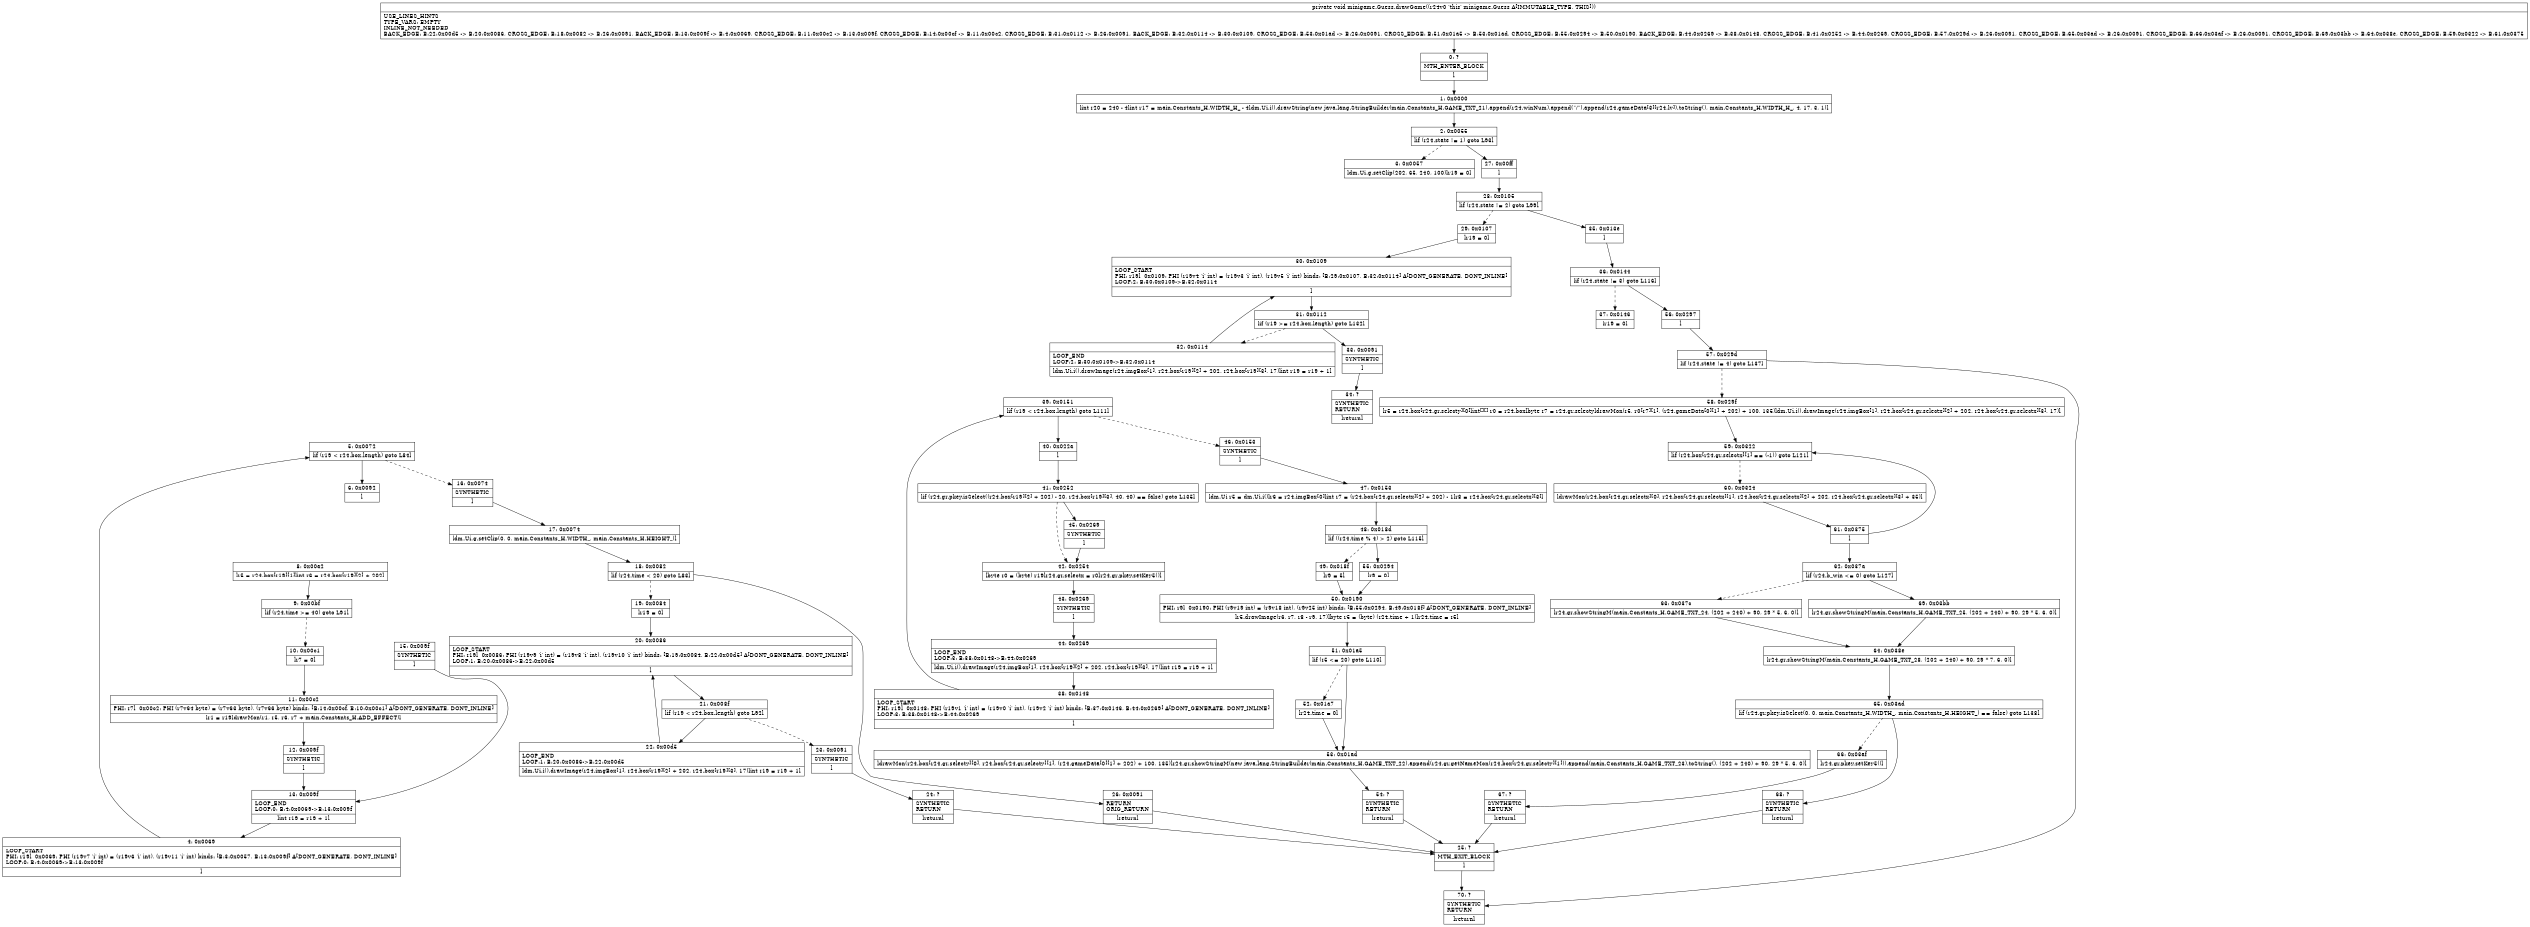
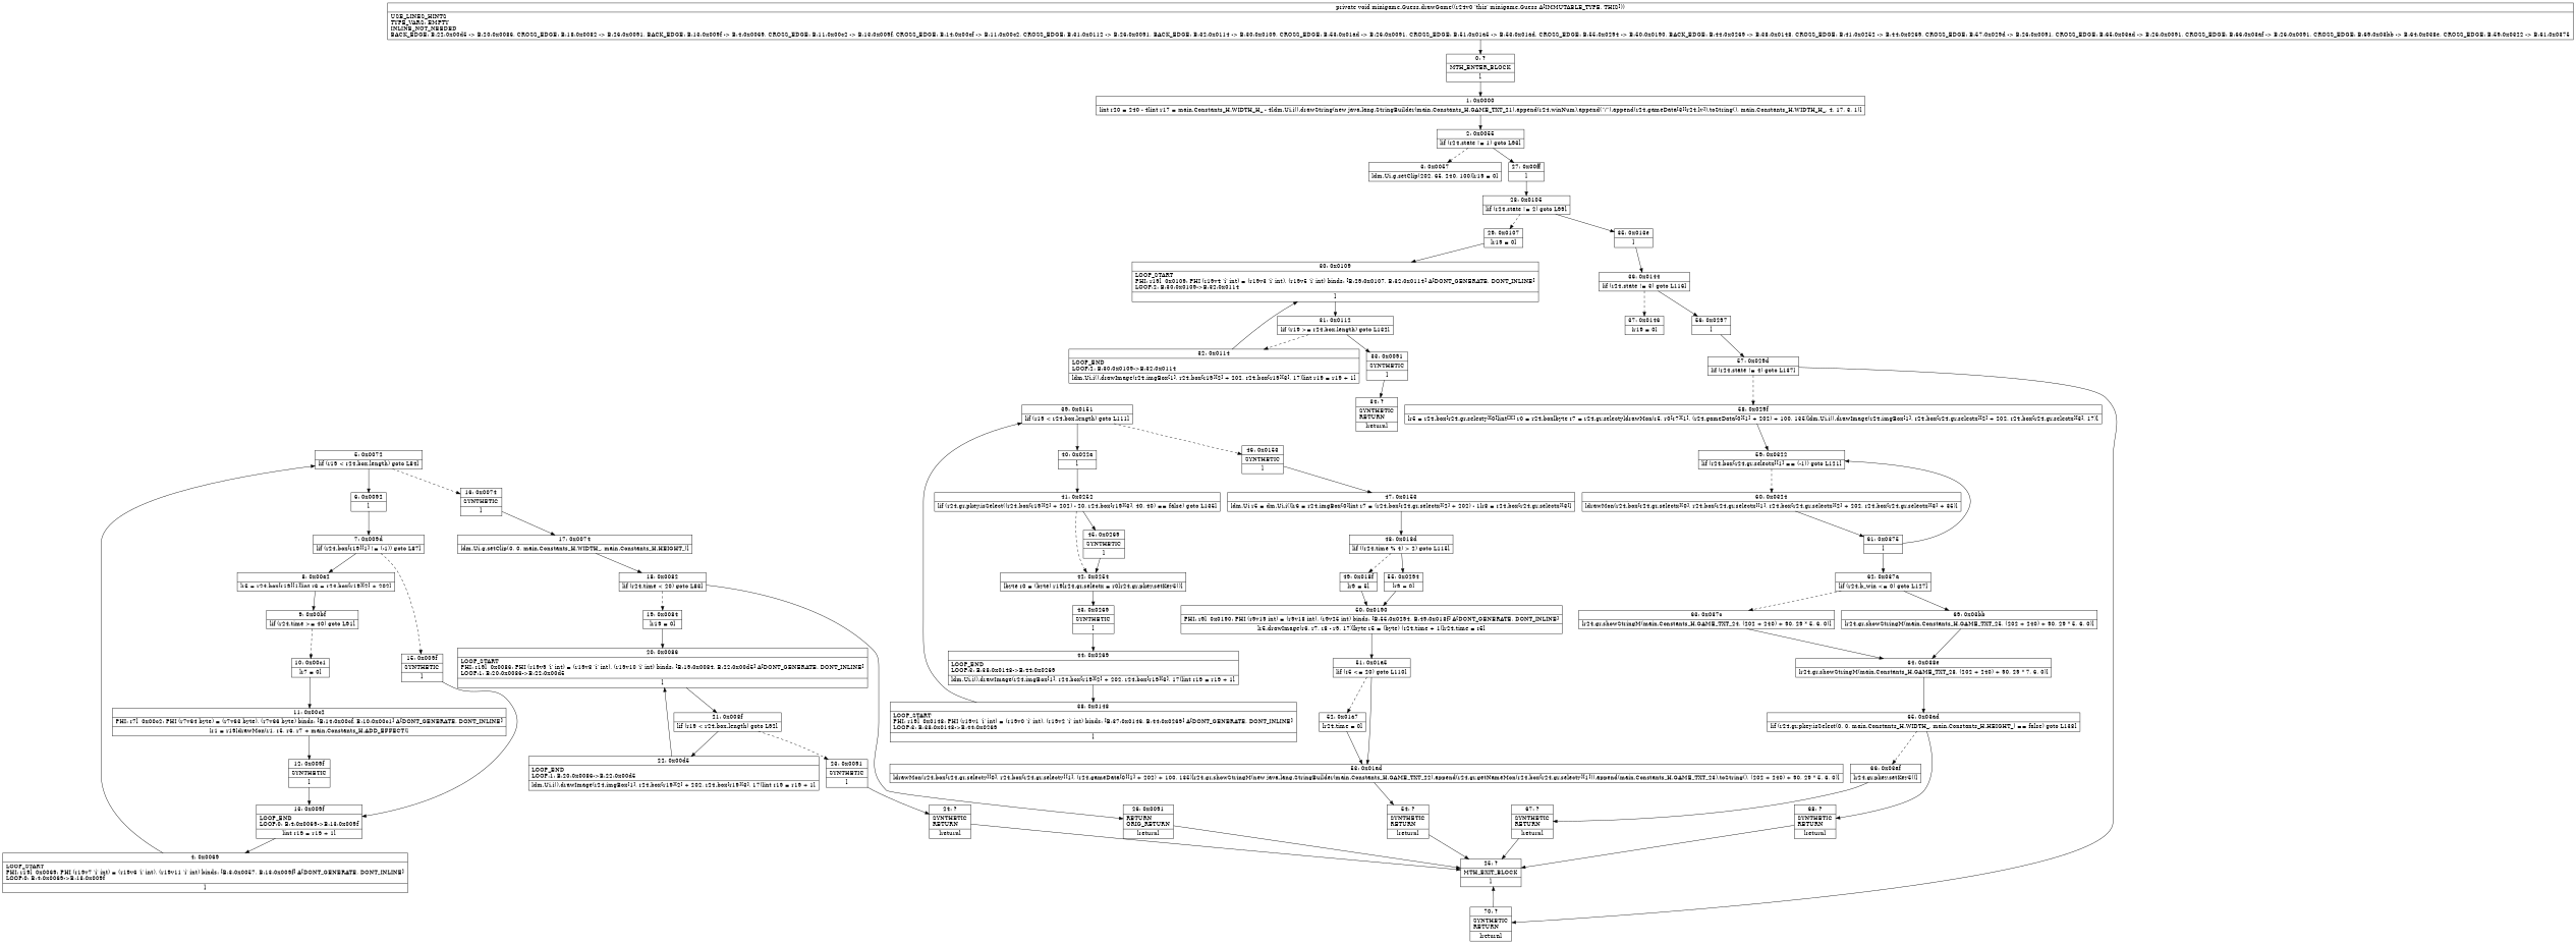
  digraph {
    node [shape=record]
    n1 [label="{0\:\ ?|MTH_ENTER_BLOCK\l|l}"]
    n2 [label="{1\:\ 0x0000|lint r20 = 240 \- 4lint r17 = main.Constants_H.WIDTH_H_ \- 4ldm.Ui.i().drawString(new java.lang.StringBuilder(main.Constants_H.GAME_TXT_21).append(r24.winNum).append(\"\/\").append(r24.gameData[3][r24.lv]).toString(), main.Constants_H.WIDTH_H_, 4, 17, 3, 1)l}"]
    n3 [label="{2\:\ 0x0055|lif (r24.state != 1) goto L93l}"]
    n4 [label="{3\:\ 0x0057|ldm.Ui.g.setClip(202, 65, 240, 100)lr19 = 0l}"]
    n5 [label="{27\:\ 0x00ff|l}"]
    n6 [label="{28\:\ 0x0105|lif (r24.state != 2) goto L99l}"]
    n7 [label="{4\:\ 0x0069|LOOP_START\lPHI: r19l  0x0069: PHI (r19v7 'i' int) = (r19v6 'i' int), (r19v11 'i' int) binds: [B:3:0x0057, B:13:0x009f] A[DONT_GENERATE, DONT_INLINE]\lLOOP:0: B:4:0x0069\-\>B:13:0x009f\l|l}"]
    n8 [label="{5\:\ 0x0072|lif (r19 \< r24.box.length) goto L84l}"]
    n9 [label="{6\:\ 0x0092|l}"]
    n10 [label="{16\:\ 0x0074|SYNTHETIC\l|l}"]
+   n11 [label="{7\:\ 0x009d|lif (r24.box[r19][1] != (\-1)) goto L87l}"]
    n12 [label="{17\:\ 0x0074|ldm.Ui.g.setClip(0, 0, main.Constants_H.WIDTH_, main.Constants_H.HEIGHT_)l}"]
    n13 [label="{8\:\ 0x00a2|lr5 = r24.box[r19][1]lint r6 = r24.box[r19][2] + 202l}"]
    n14 [label="{15\:\ 0x009f|SYNTHETIC\l|l}"]
    n15 [label="{9\:\ 0x00bf|lif (r24.time \>= 40) goto L91l}"]
    n16 [label="{13\:\ 0x009f|LOOP_END\lLOOP:0: B:4:0x0069\-\>B:13:0x009f\l|lint r19 = r19 + 1l}"]
    n17 [label="{10\:\ 0x00c1|lr7 = 0l}"]
    n18 [label="{11\:\ 0x00c2|PHI: r7l  0x00c2: PHI (r7v64 byte) = (r7v63 byte), (r7v66 byte) binds: [B:14:0x00cf, B:10:0x00c1] A[DONT_GENERATE, DONT_INLINE]\l|lr1 = r19ldrawMon(r1, r5, r6, r7 + main.Constants_H.ADD_EFFECT)l}"]
    n19 [label="{12\:\ 0x009f|SYNTHETIC\l|l}"]
    n20 [label="{18\:\ 0x0082|lif (r24.time \< 20) goto L83l}"]
    n21 [label="{19\:\ 0x0084|lr19 = 0l}"]
    n22 [label="{26\:\ 0x0091|RETURN\lORIG_RETURN\l|lreturnl}"]
    n23 [label="{20\:\ 0x0086|LOOP_START\lPHI: r19l  0x0086: PHI (r19v9 'i' int) = (r19v8 'i' int), (r19v10 'i' int) binds: [B:19:0x0084, B:22:0x00d5] A[DONT_GENERATE, DONT_INLINE]\lLOOP:1: B:20:0x0086\-\>B:22:0x00d5\l|l}"]
    n24 [label="{25\:\ ?|MTH_EXIT_BLOCK\l|l}"]
    n25 [label="{21\:\ 0x008f|lif (r19 \< r24.box.length) goto L92l}"]
    n26 [label="{22\:\ 0x00d5|LOOP_END\lLOOP:1: B:20:0x0086\-\>B:22:0x00d5\l|ldm.Ui.i().drawImage(r24.imgBox[1], r24.box[r19][2] + 202, r24.box[r19][3], 17)lint r19 = r19 + 1l}"]
    n27 [label="{23\:\ 0x0091|SYNTHETIC\l|l}"]
    n28 [label="{24\:\ ?|SYNTHETIC\lRETURN\l|lreturnl}"]
    n29 [label="{29\:\ 0x0107|lr19 = 0l}"]
    n30 [label="{35\:\ 0x013e|l}"]
    n31 [label="{30\:\ 0x0109|LOOP_START\lPHI: r19l  0x0109: PHI (r19v4 'i' int) = (r19v3 'i' int), (r19v5 'i' int) binds: [B:29:0x0107, B:32:0x0114] A[DONT_GENERATE, DONT_INLINE]\lLOOP:2: B:30:0x0109\-\>B:32:0x0114\l|l}"]
    n32 [label="{36\:\ 0x0144|lif (r24.state != 3) goto L116l}"]
    n33 [label="{31\:\ 0x0112|lif (r19 \>= r24.box.length) goto L132l}"]
    n34 [label="{32\:\ 0x0114|LOOP_END\lLOOP:2: B:30:0x0109\-\>B:32:0x0114\l|ldm.Ui.i().drawImage(r24.imgBox[1], r24.box[r19][2] + 202, r24.box[r19][3], 17)lint r19 = r19 + 1l}"]
    n35 [label="{33\:\ 0x0091|SYNTHETIC\l|l}"]
    n36 [label="{34\:\ ?|SYNTHETIC\lRETURN\l|lreturnl}"]
    n37 [label="{37\:\ 0x0146|lr19 = 0l}"]
    n38 [label="{56\:\ 0x0297|l}"]
    n39 [label="{57\:\ 0x029d|lif (r24.state != 4) goto L137l}"]
    n40 [label="{38\:\ 0x0148|LOOP_START\lPHI: r19l  0x0148: PHI (r19v1 'i' int) = (r19v0 'i' int), (r19v2 'i' int) binds: [B:37:0x0146, B:44:0x0269] A[DONT_GENERATE, DONT_INLINE]\lLOOP:3: B:38:0x0148\-\>B:44:0x0269\l|l}"]
    n41 [label="{39\:\ 0x0151|lif (r19 \< r24.box.length) goto L111l}"]
    n42 [label="{40\:\ 0x022a|l}"]
    n43 [label="{46\:\ 0x0153|SYNTHETIC\l|l}"]
    n44 [label="{41\:\ 0x0252|lif (r24.gr.pkey.isSelect((r24.box[r19][2] + 202) \- 20, r24.box[r19][3], 40, 40) == false) goto L135l}"]
    n45 [label="{47\:\ 0x0153|ldm.Ui r5 = dm.Ui.i()lr6 = r24.imgBox[0]lint r7 = (r24.box[r24.gr.selectx][2] + 202) \- 1lr8 = r24.box[r24.gr.selectx][3]l}"]
    n46 [label="{42\:\ 0x0254|lbyte r0 = (byte) r19lr24.gr.selectx = r0lr24.gr.pkey.setKey5()l}"]
    n47 [label="{45\:\ 0x0269|SYNTHETIC\l|l}"]
    n48 [label="{43\:\ 0x0269|SYNTHETIC\l|l}"]
    n49 [label="{44\:\ 0x0269|LOOP_END\lLOOP:3: B:38:0x0148\-\>B:44:0x0269\l|ldm.Ui.i().drawImage(r24.imgBox[1], r24.box[r19][2] + 202, r24.box[r19][3], 17)lint r19 = r19 + 1l}"]
    n50 [label="{48\:\ 0x018d|lif ((r24.time % 4) \> 2) goto L115l}"]
    n51 [label="{49\:\ 0x018f|lr9 = 5l}"]
    n52 [label="{55\:\ 0x0294|lr9 = 0l}"]
    n53 [label="{50\:\ 0x0190|PHI: r9l  0x0190: PHI (r9v19 int) = (r9v18 int), (r9v25 int) binds: [B:55:0x0294, B:49:0x018f] A[DONT_GENERATE, DONT_INLINE]\l|lr5.drawImage(r6, r7, r8 \- r9, 17)lbyte r5 = (byte) (r24.time + 1)lr24.time = r5l}"]
    n54 [label="{51\:\ 0x01a5|lif (r5 \<= 20) goto L110l}"]
    n55 [label="{52\:\ 0x01a7|lr24.time = 0l}"]
    n56 [label="{53\:\ 0x01ad|ldrawMon(r24.box[r24.gr.selecty][0], r24.box[r24.gr.selecty][1], (r24.gameData[0][1] + 202) + 100, 135)lr24.gr.showStringM(new java.lang.StringBuilder(main.Constants_H.GAME_TXT_22).append(r24.gr.getNameMon(r24.box[r24.gr.selecty][1])).append(main.Constants_H.GAME_TXT_23).toString(), (202 + 240) + 90, 29 * 5, 6, 0)l}"]
    n57 [label="{54\:\ ?|SYNTHETIC\lRETURN\l|lreturnl}"]
    n58 [label="{58\:\ 0x029f|lr5 = r24.box[r24.gr.selecty][0]lint[][] r0 = r24.boxlbyte r7 = r24.gr.selectyldrawMon(r5, r0[r7][1], (r24.gameData[0][1] + 202) + 100, 135)ldm.Ui.i().drawImage(r24.imgBox[1], r24.box[r24.gr.selectx][2] + 202, r24.box[r24.gr.selectx][3], 17)l}"]
    n59 [label="{70\:\ ?|SYNTHETIC\lRETURN\l|lreturnl}"]
    n60 [label="{59\:\ 0x0322|lif (r24.box[r24.gr.selectx][1] == (\-1)) goto L121l}"]
    n61 [label="{60\:\ 0x0324|ldrawMon(r24.box[r24.gr.selectx][0], r24.box[r24.gr.selectx][1], r24.box[r24.gr.selectx][2] + 202, r24.box[r24.gr.selectx][3] + 35)l}"]
    n62 [label="{61\:\ 0x0375|l}"]
    n63 [label="{62\:\ 0x037a|lif (r24.b_win \<= 0) goto L127l}"]
    n64 [label="{63\:\ 0x037c|lr24.gr.showStringM(main.Constants_H.GAME_TXT_24, (202 + 240) + 90, 29 * 5, 6, 0)l}"]
    n65 [label="{69\:\ 0x03bb|lr24.gr.showStringM(main.Constants_H.GAME_TXT_25, (202 + 240) + 90, 29 * 5, 6, 0)l}"]
    n66 [label="{64\:\ 0x038e|lr24.gr.showStringM(main.Constants_H.GAME_TXT_28, (202 + 240) + 90, 29 * 7, 6, 0)l}"]
    n67 [label="{65\:\ 0x03ad|lif (r24.gr.pkey.isSelect(0, 0, main.Constants_H.WIDTH_, main.Constants_H.HEIGHT_) == false) goto L138l}"]
    n68 [label="{66\:\ 0x03af|lr24.gr.pkey.setKey5()l}"]
    n69 [label="{68\:\ ?|SYNTHETIC\lRETURN\l|lreturnl}"]
    n70 [label="{67\:\ ?|SYNTHETIC\lRETURN\l|lreturnl}"]
    n71 [label="{private void minigame.Guess.drawGame((r24v0 'this' minigame.Guess A[IMMUTABLE_TYPE, THIS]))  | USE_LINES_HINTS\lTYPE_VARS: EMPTY\lINLINE_NOT_NEEDED\lBACK_EDGE: B:22:0x00d5 \-\> B:20:0x0086, CROSS_EDGE: B:18:0x0082 \-\> B:26:0x0091, BACK_EDGE: B:13:0x009f \-\> B:4:0x0069, CROSS_EDGE: B:11:0x00c2 \-\> B:13:0x009f, CROSS_EDGE: B:14:0x00cf \-\> B:11:0x00c2, CROSS_EDGE: B:31:0x0112 \-\> B:26:0x0091, BACK_EDGE: B:32:0x0114 \-\> B:30:0x0109, CROSS_EDGE: B:53:0x01ad \-\> B:26:0x0091, CROSS_EDGE: B:51:0x01a5 \-\> B:53:0x01ad, CROSS_EDGE: B:55:0x0294 \-\> B:50:0x0190, BACK_EDGE: B:44:0x0269 \-\> B:38:0x0148, CROSS_EDGE: B:41:0x0252 \-\> B:44:0x0269, CROSS_EDGE: B:57:0x029d \-\> B:26:0x0091, CROSS_EDGE: B:65:0x03ad \-\> B:26:0x0091, CROSS_EDGE: B:66:0x03af \-\> B:26:0x0091, CROSS_EDGE: B:69:0x03bb \-\> B:64:0x038e, CROSS_EDGE: B:59:0x0322 \-\> B:61:0x0375\l}"]
    n1 -> n2
    n2 -> n3
    n3 -> n4 [style=dashed]
    n3 -> n5
    n5 -> n6
    n6 -> n29 [style=dashed]
    n6 -> n30
    n7 -> n8
    n8 -> n9
    n8 -> n10 [style=dashed]
+   n9 -> n11
    n10 -> n12
+   n11 -> n13
+   n11 -> n14 [style=dashed]
    n12 -> n20
    n13 -> n15
    n14 -> n16
    n15 -> n17 [style=dashed]
    n16 -> n7
    n17 -> n18
    n18 -> n19
    n19 -> n16
    n20 -> n21 [style=dashed]
    n20 -> n22
    n21 -> n23
    n22 -> n24
    n23 -> n25
    n25 -> n26
    n25 -> n27 [style=dashed]
    n26 -> n23
    n27 -> n28
    n28 -> n24
    n29 -> n31
    n30 -> n32
    n31 -> n33
    n32 -> n37 [style=dashed]
    n32 -> n38
    n33 -> n34 [style=dashed]
    n33 -> n35
    n34 -> n31
    n35 -> n36
    n38 -> n39
    n39 -> n58 [style=dashed]
    n39 -> n59
    n40 -> n41
    n41 -> n42
    n41 -> n43 [style=dashed]
    n42 -> n44
    n43 -> n45
    n44 -> n46 [style=dashed]
    n44 -> n47
    n45 -> n50
    n46 -> n48
    n47 -> n46
    n48 -> n49
    n49 -> n40
    n50 -> n51 [style=dashed]
    n50 -> n52
    n51 -> n53
    n52 -> n53
    n53 -> n54
    n54 -> n55 [style=dashed]
    n54 -> n56
    n55 -> n56
    n56 -> n57
    n57 -> n24
    n58 -> n60
-   n24 -> n59
+   n59 -> n24
    n60 -> n61 [style=dashed]
    n61 -> n62
    n62 -> n60
    n62 -> n63
    n63 -> n64 [style=dashed]
    n63 -> n65
    n64 -> n66
    n65 -> n66
    n66 -> n67
    n67 -> n68 [style=dashed]
    n67 -> n69
    n68 -> n70
    n69 -> n24
    n70 -> n24
    n71 -> n1
  }
